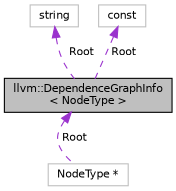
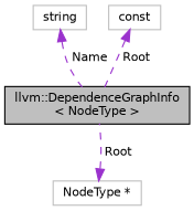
  digraph {
    node [color=grey75 fontname=Helvetica fontsize=10 shape=record]
    edge [color=darkorchid3 dir=back fontname=Helvetica fontsize=10 labelfontname=Helvetica labelfontsize=10 style=dashed]
    n1 [color=black fillcolor=grey75 fontcolor=black height=0.2 label="llvm::DependenceGraphInfo\l\< NodeType \>" style=filled width=0.4]
    n2 [height=0.2 label="NodeType *" width=0.4]
    n3 [height=0.2 label=string width=0.4]
    n4 [height=0.2 label=const width=0.4]
-   n1 -> n2 [label=" Root"]
-   n3 -> n1 [label=" Root"]
+   n2 -> n1 [label=" Root"]
+   n3 -> n1 [label=" Name"]
    n4 -> n1 [label=" Root"]
  }
